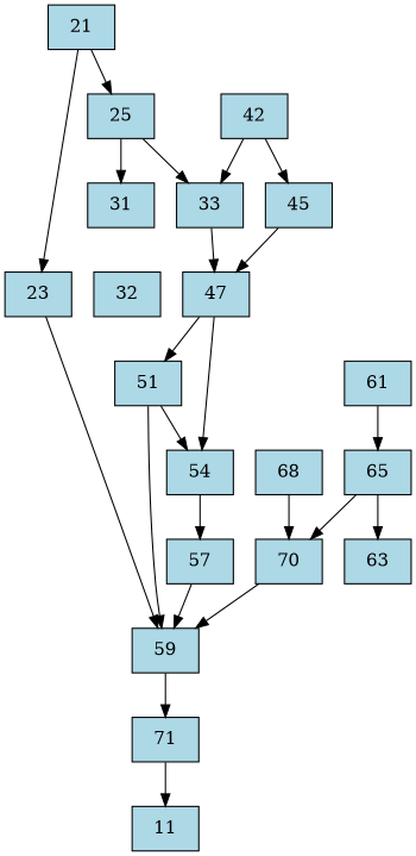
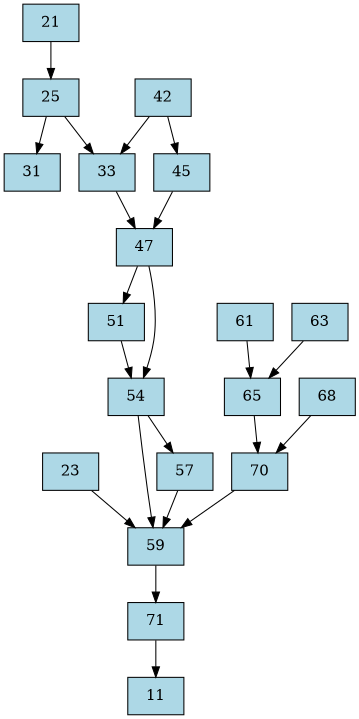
  digraph {
    node [fillcolor=lightblue shape=box style=filled]
    n1 [label=11]
    n2 [label=21]
    n3 [label=23]
    n4 [label=25]
    n5 [label=71]
    n6 [label=59]
    n7 [label=31]
    n8 [label=33]
-   32
    n10 [label=47]
    n11 [label=42]
    n12 [label=45]
    n13 [label=51]
    n14 [label=54]
    n15 [label=57]
    n16 [label=61]
    n17 [label=65]
    n18 [label=70]
    n19 [label=63]
    n20 [label=68]
-   n2 -> n3
    n2 -> n4
    n3 -> n6
    n4 -> n7
    n4 -> n8
    n5 -> n1
    n6 -> n5
-   n7 -> 32 [style=invis]
    n8 -> n10
    n10 -> n13
    n10 -> n14
    n11 -> n8
    n11 -> n12
    n12 -> n10
    n13 -> n14
-   n13 -> n6
+   n14 -> n6
    n14 -> n15
    n15 -> n6
    n16 -> n17
    n17 -> n18
    n18 -> n6
-   n17 -> n19
+   n19 -> n17
    n20 -> n18
  }
